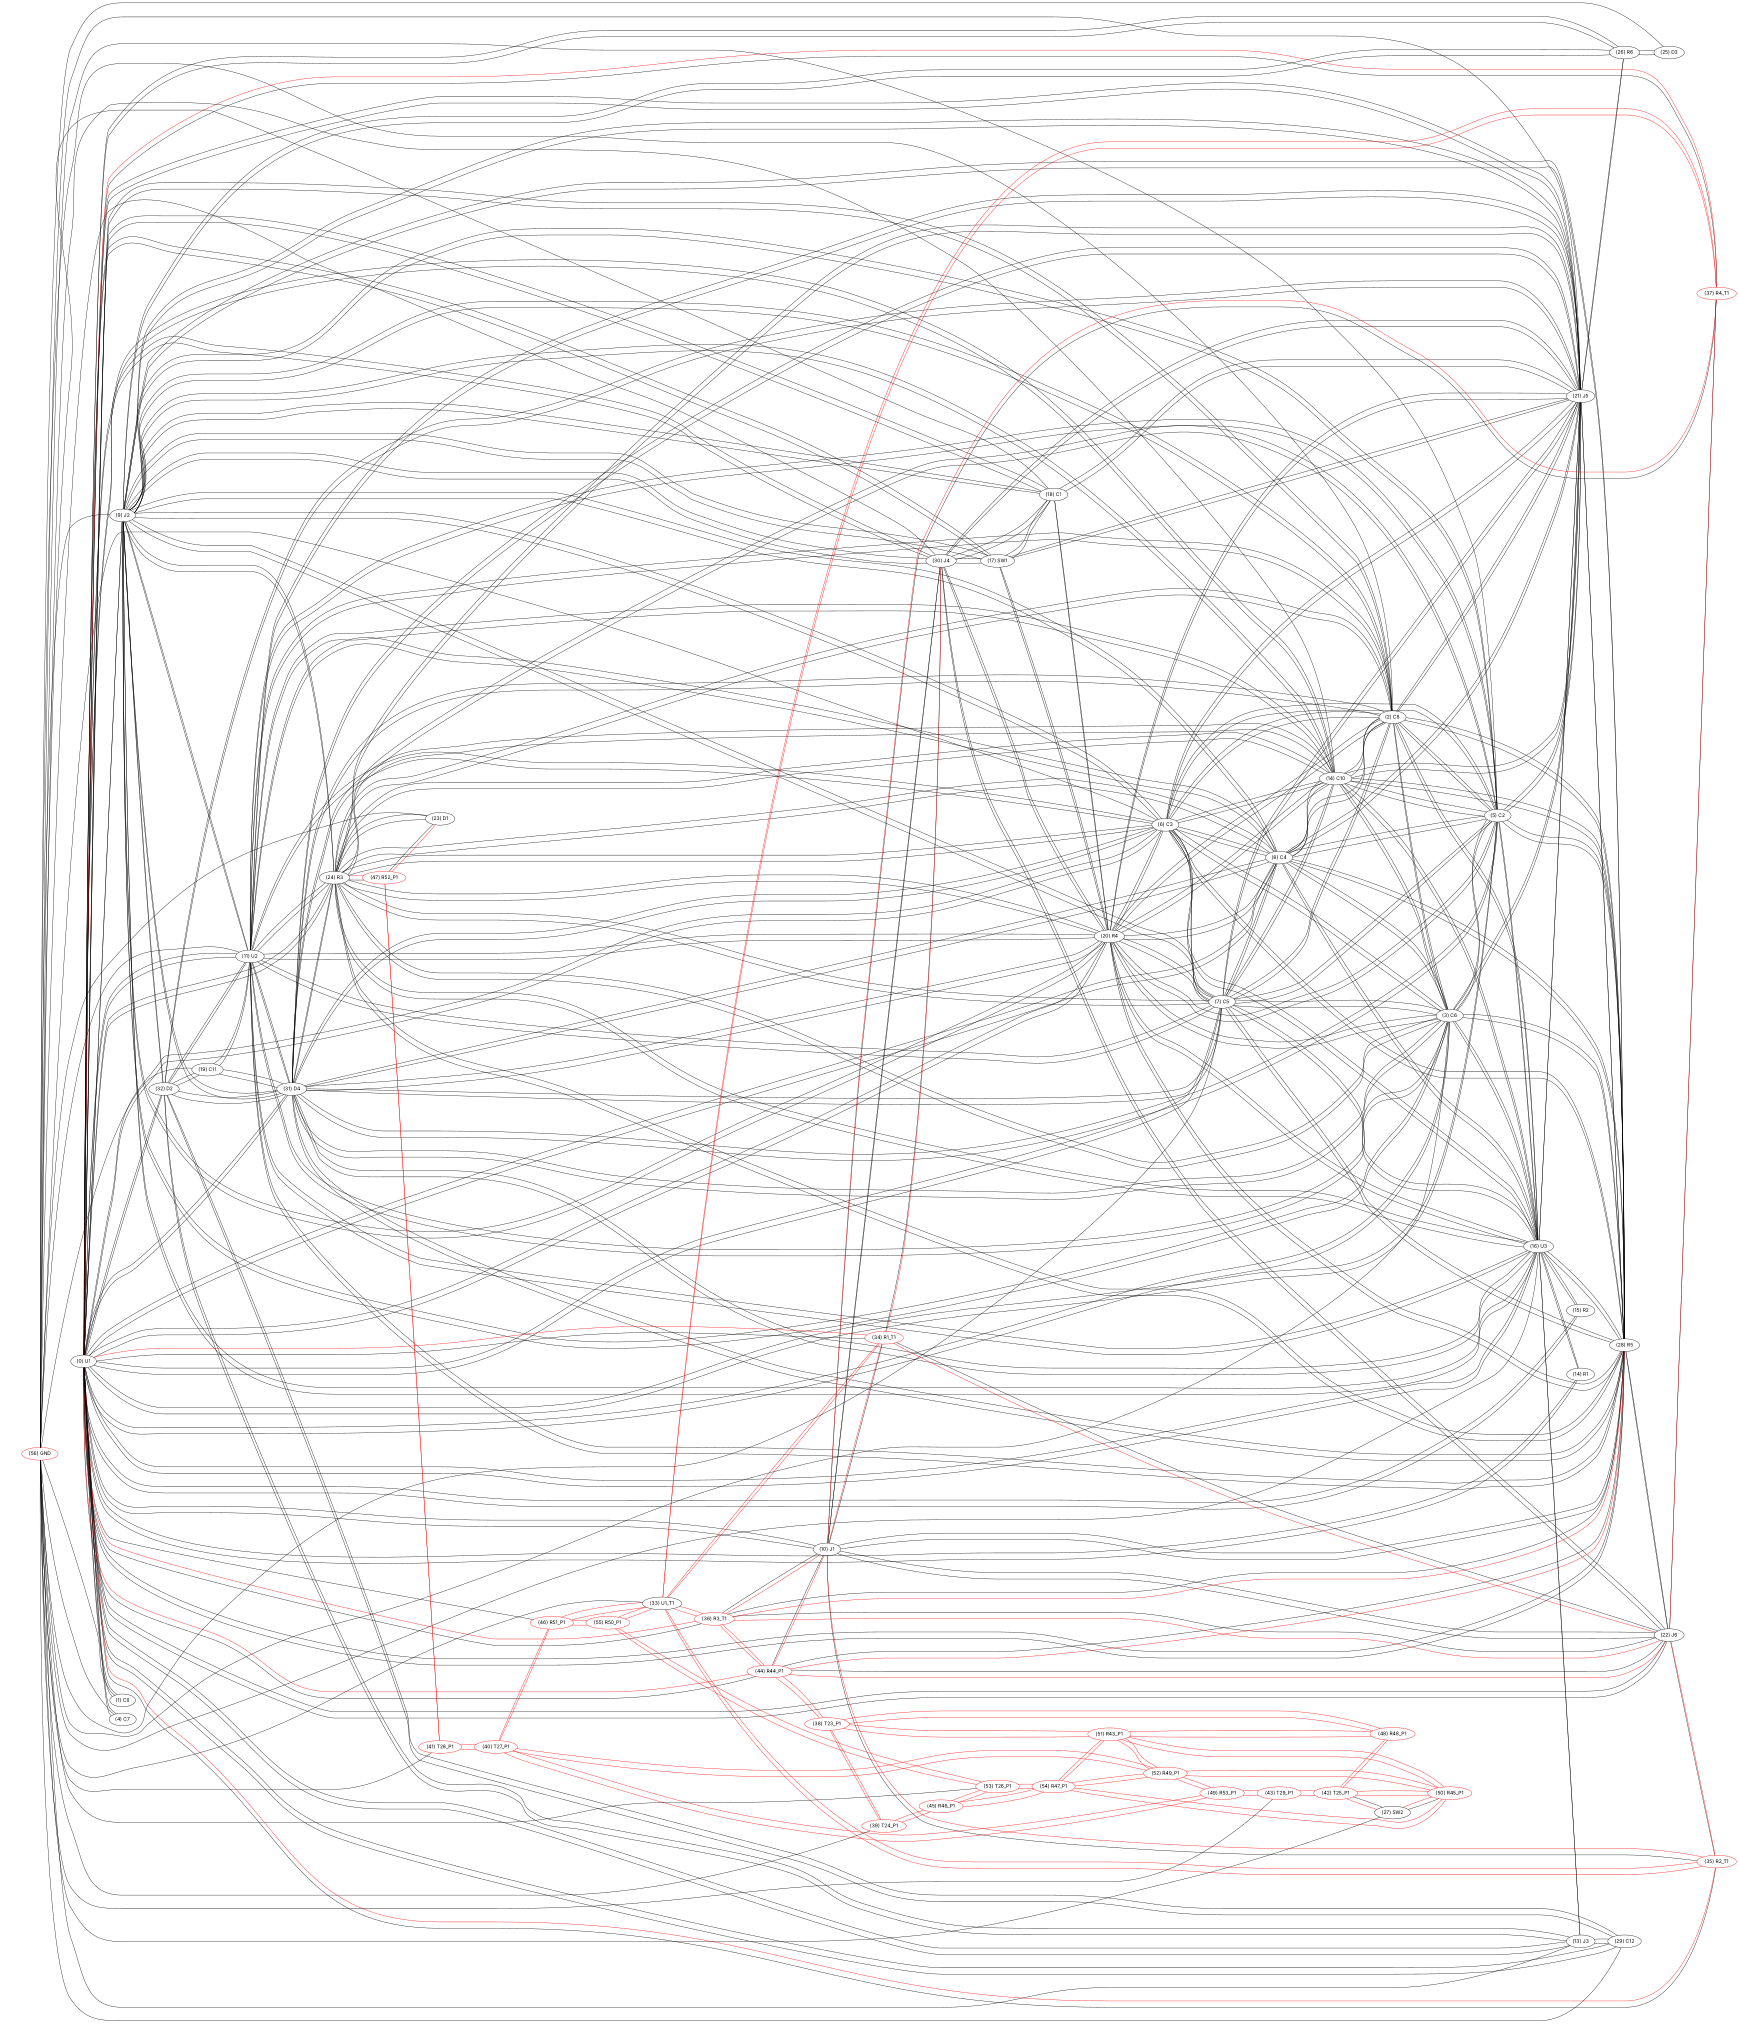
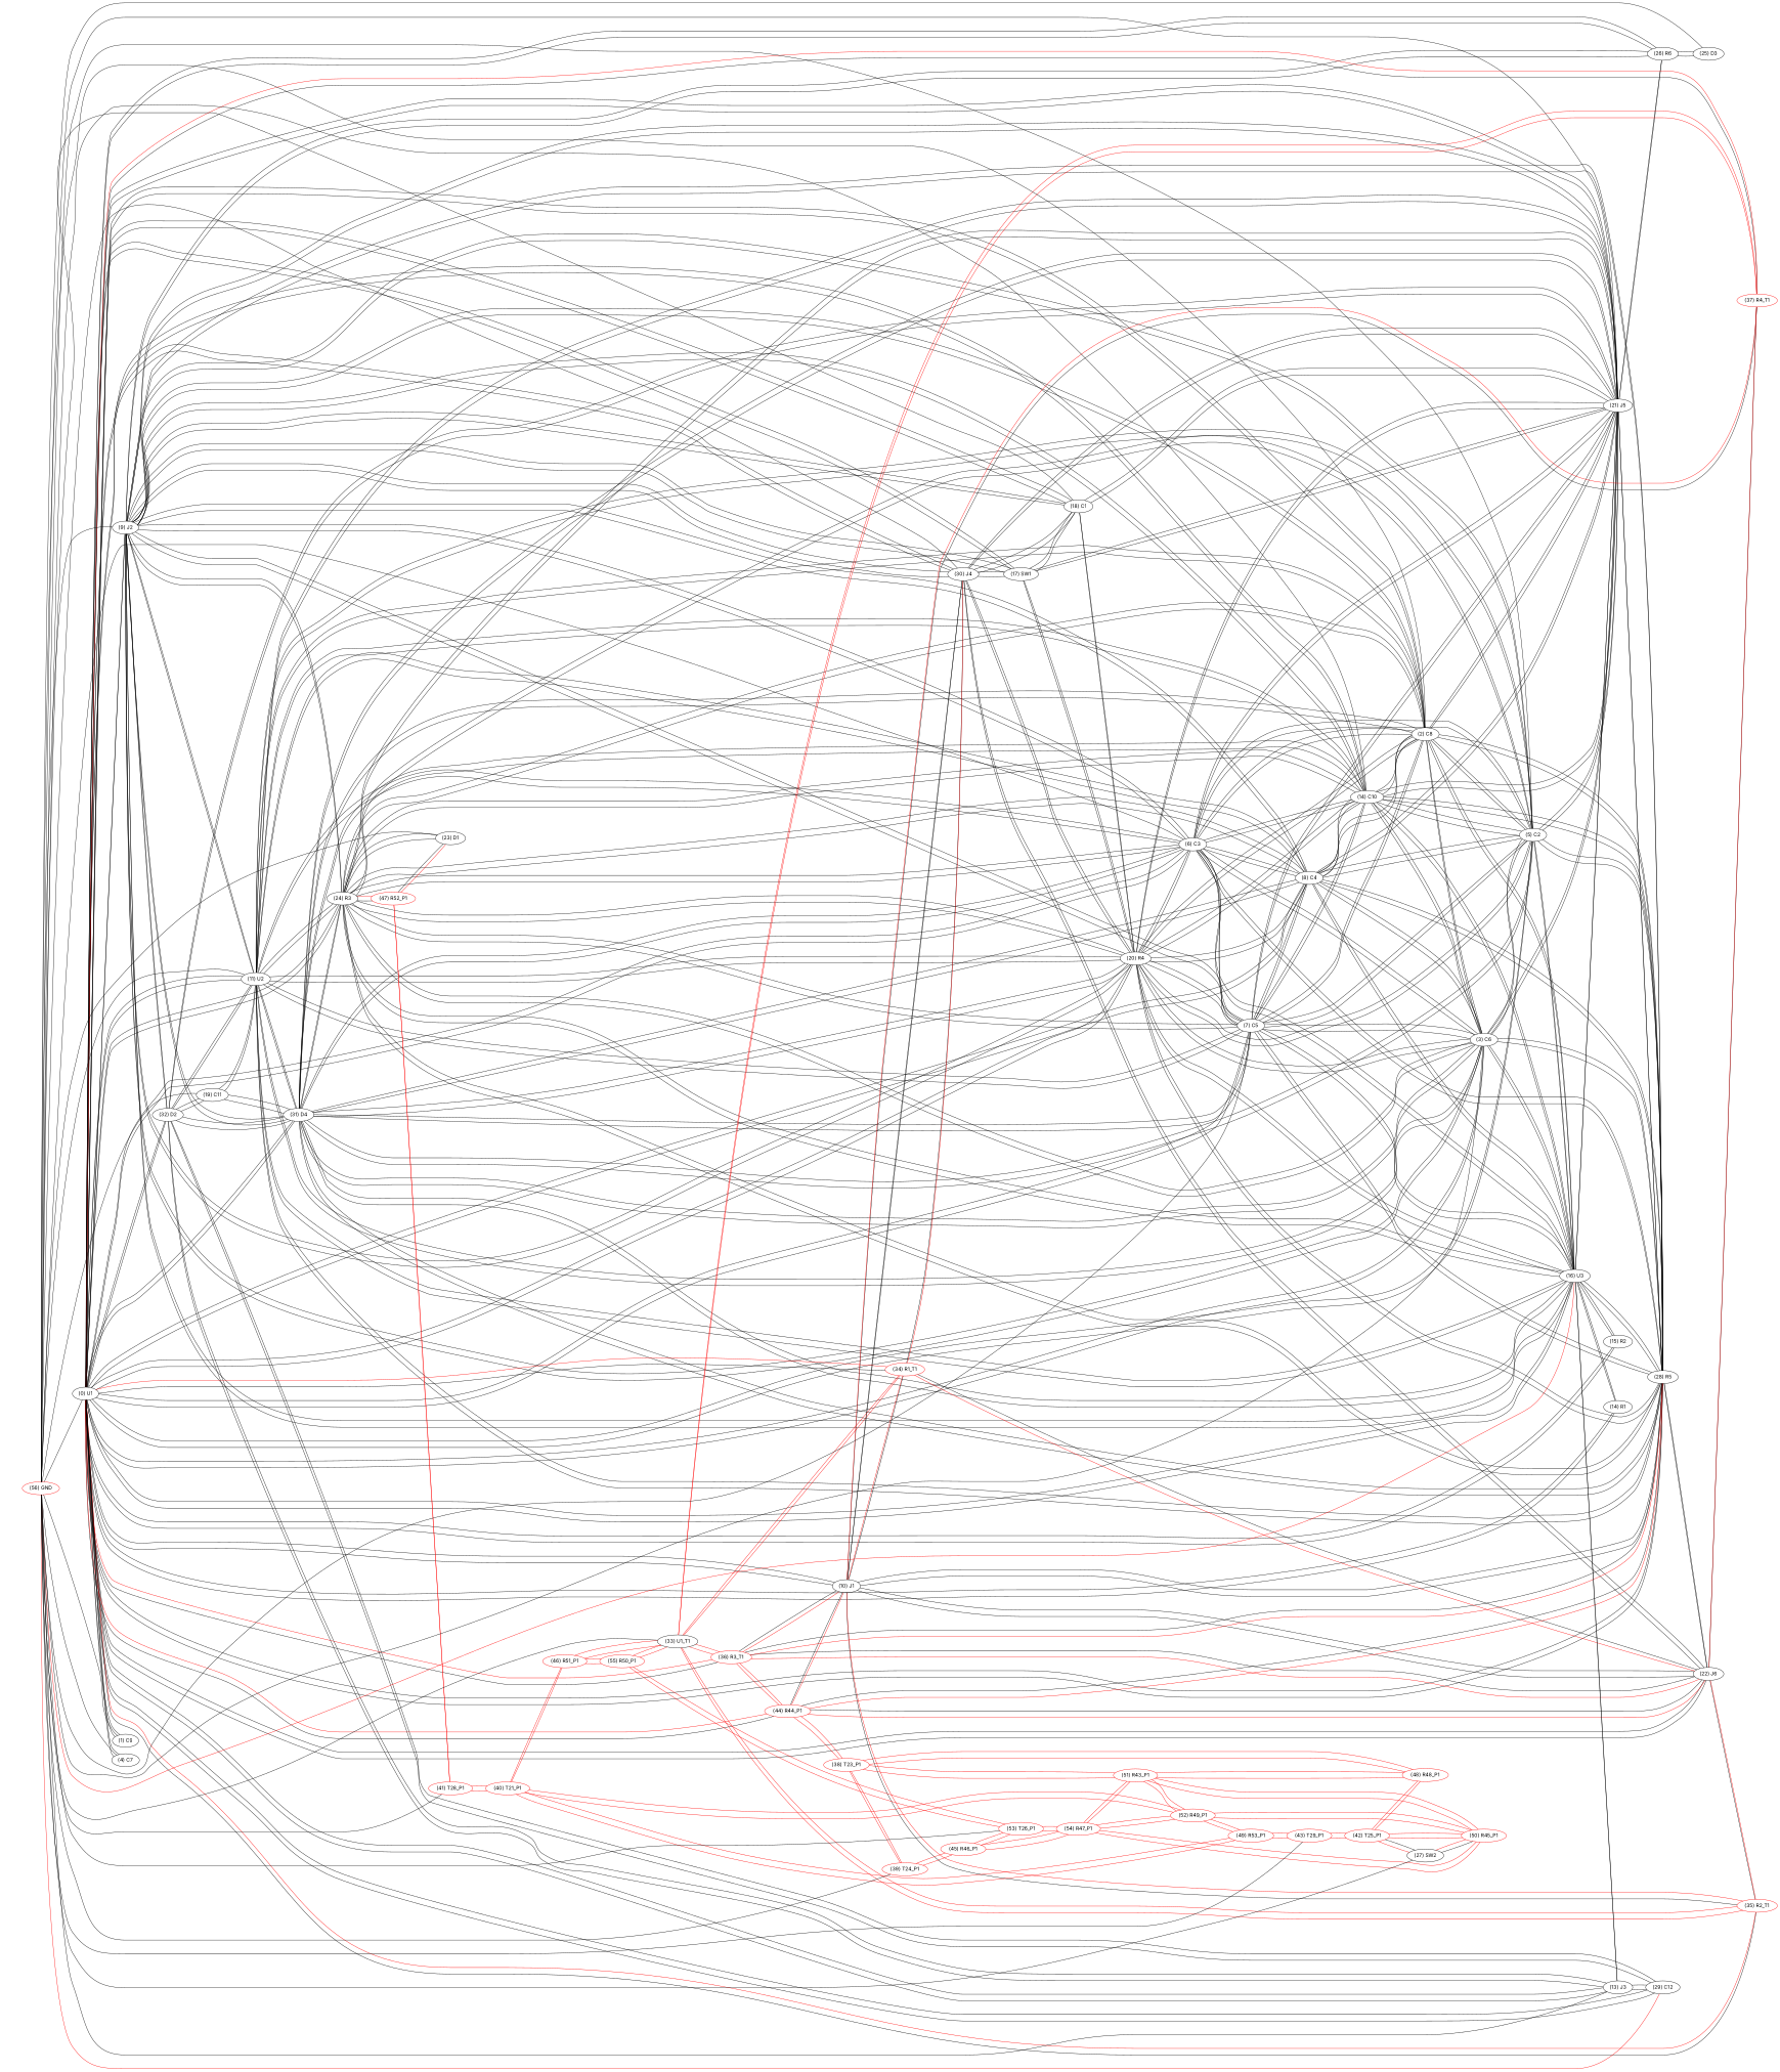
  graph {
    fontname=Inter
    rankdir=LR
    node [fontname=Inter]
    edge [fontname=Inter]
    n1 [label="(0) U1"]
    n2 [label="(9) J2"]
    n3 [label="(21) J5"]
    n4 [label="(26) R6"]
    n5 [label="(10) J1"]
    n6 [label="(28) R5"]
    n7 [label="(22) J6"]
    n8 [color=red label="(44) R44_P1"]
    n9 [color=red label="(36) R3_T1"]
    n10 [label="(16) U3"]
    n11 [label="(5) C2"]
    n12 [label="(3) C6"]
    n13 [label="(2) C8"]
    n14 [label="(20) R4"]
    n15 [label="(14) C10"]
    n16 [label="(8) C4"]
    n17 [label="(11) U2"]
    n18 [label="(7) C5"]
    n19 [label="(6) C3"]
    n20 [label="(24) R3"]
    n21 [label="(31) D4"]
    n22 [label="(1) C9"]
    n23 [color=red label="(35) R2_T1"]
    n24 [label="(30) J4"]
    n25 [color=red label="(37) R4_T1"]
    n26 [color=red label="(34) R1_T1"]
    n27 [label="(4) C7"]
    n28 [label="(18) C1"]
    n29 [label="(17) SW1"]
    n30 [label="(13) J3"]
    n31 [label="(32) D2"]
    n32 [label="(29) C12"]
    n33 [label="(15) R2"]
    n34 [label="(14) R1"]
    n35 [label="(25) D3"]
    n36 [color=red label="(38) T23_P1"]
    n37 [label="(33) U1_T1"]
    n38 [label="(19) C11"]
    n39 [label="(23) D1"]
    n40 [color=red label="(47) R52_P1"]
    n41 [color=red label="(48) R48_P1"]
    n42 [color=red label="(51) R43_P1"]
    n43 [color=red label="(39) T24_P1"]
    n44 [color=red label="(46) R51_P1"]
    n45 [color=red label="(55) R50_P1"]
    n46 [color=red label="(41) T28_P1"]
-   n47 [color=red label="(40) T27_P1"]
+   n47 [color=red label="(40) T21_P1"]
    n48 [label="(27) SW2"]
    n49 [color=red label="(42) T25_P1"]
    n50 [color=red label="(50) R45_P1"]
    n51 [color=red label="(43) T29_P1"]
    n52 [color=red label="(52) R49_P1"]
    n53 [color=red label="(54) R47_P1"]
    n54 [color=red label="(49) R53_P1"]
    n55 [color=red label="(53) T26_P1"]
    n56 [color=red label="(45) R46_P1"]
    n57 [color=red label="(56) GND"]
    n1 -- n2
    n1 -- n3
    n1 -- n4
    n1 -- n5
    n1 -- n6
    n1 -- n7
    n1 -- n8
    n1 -- n9
    n1 -- n10
    n1 -- n11
    n1 -- n12
    n1 -- n13
    n1 -- n14
    n1 -- n15
    n1 -- n16
    n1 -- n17
    n1 -- n18
    n1 -- n19
    n1 -- n20
    n1 -- n21
    n1 -- n22
    n1 -- n23
    n1 -- n24
    n1 -- n25
    n1 -- n26
    n1 -- n27
    n1 -- n28
    n1 -- n29
    n1 -- n30
    n1 -- n31
    n1 -- n32
    n1 -- n33
    n1 -- n34
    n2 -- n1
    n2 -- n3
    n2 -- n4
    n2 -- n6
    n2 -- n10
    n2 -- n11
    n2 -- n12
    n2 -- n13
    n2 -- n14
    n2 -- n15
    n2 -- n16
    n2 -- n17
    n2 -- n18
    n2 -- n19
    n2 -- n20
    n2 -- n21
    n2 -- n24
    n2 -- n28
    n2 -- n29
    n2 -- n31
    n3 -- n1
    n3 -- n2
    n3 -- n4
    n3 -- n6
    n3 -- n10
    n3 -- n11
    n3 -- n12
    n3 -- n13
    n3 -- n14
    n3 -- n15
    n3 -- n16
    n3 -- n17
    n3 -- n18
    n3 -- n19
    n3 -- n20
    n3 -- n21
    n3 -- n24
    n3 -- n28
    n3 -- n29
    n3 -- n31
    n4 -- n1
    n4 -- n2
    n4 -- n3
    n4 -- n35
    n5 -- n1
    n5 -- n6
    n5 -- n7
    n5 -- n8
    n5 -- n9
    n5 -- n23
    n5 -- n24
    n5 -- n25
    n5 -- n26
    n6 -- n1
    n6 -- n2
    n6 -- n3
    n6 -- n5
    n6 -- n7
    n6 -- n8
    n6 -- n9
    n6 -- n10
    n6 -- n11
    n6 -- n12
    n6 -- n13
    n6 -- n14
    n6 -- n15
    n6 -- n16
    n6 -- n17
    n6 -- n18
    n6 -- n19
    n6 -- n20
    n6 -- n21
    n7 -- n1
    n7 -- n5
    n7 -- n6
    n7 -- n8
    n7 -- n9
    n7 -- n23
    n7 -- n24
    n7 -- n25
    n7 -- n26
    n8 -- n1 [color=red]
    n8 -- n5 [color=red]
    n8 -- n6 [color=red]
    n8 -- n7 [color=red]
    n8 -- n9 [color=red]
    n8 -- n36 [color=red]
    n9 -- n1 [color=red]
    n9 -- n5 [color=red]
    n9 -- n6 [color=red]
    n9 -- n7 [color=red]
    n9 -- n8 [color=red]
    n9 -- n37 [color=red]
    n10 -- n1
    n10 -- n2
    n10 -- n3
    n10 -- n6
    n10 -- n11
    n10 -- n12
    n10 -- n13
    n10 -- n14
    n10 -- n15
    n10 -- n16
    n10 -- n17
    n10 -- n18
    n10 -- n19
    n10 -- n20
    n10 -- n21
    n10 -- n30
    n10 -- n33
    n10 -- n34
    n11 -- n1
    n11 -- n2
    n11 -- n3
    n11 -- n6
    n11 -- n10
    n11 -- n12
    n11 -- n13
    n11 -- n14
    n11 -- n15
    n11 -- n16
    n11 -- n17
    n11 -- n18
    n11 -- n19
    n11 -- n20
    n11 -- n21
    n12 -- n1
    n12 -- n2
    n12 -- n3
    n12 -- n6
    n12 -- n10
    n12 -- n11
    n12 -- n13
    n12 -- n14
    n12 -- n15
    n12 -- n16
    n12 -- n17
    n12 -- n18
    n12 -- n19
    n12 -- n20
    n12 -- n21
    n13 -- n1
    n13 -- n2
    n13 -- n3
    n13 -- n6
    n13 -- n10
    n13 -- n11
    n13 -- n12
    n13 -- n14
    n13 -- n15
    n13 -- n16
    n13 -- n17
    n13 -- n18
    n13 -- n19
    n13 -- n20
    n13 -- n21
    n14 -- n1
    n14 -- n2
    n14 -- n3
    n14 -- n6
    n14 -- n10
    n14 -- n11
    n14 -- n12
    n14 -- n13
    n14 -- n15
    n14 -- n16
    n14 -- n17
    n14 -- n18
    n14 -- n19
    n14 -- n20
    n14 -- n21
    n14 -- n24
    n14 -- n28
    n14 -- n29
    n15 -- n1
    n15 -- n2
    n15 -- n3
    n15 -- n6
    n15 -- n10
    n15 -- n11
    n15 -- n12
    n15 -- n13
    n15 -- n14
    n15 -- n16
    n15 -- n17
    n15 -- n18
    n15 -- n19
    n15 -- n20
    n15 -- n21
    n16 -- n1
    n16 -- n2
    n16 -- n3
    n16 -- n6
    n16 -- n10
    n16 -- n11
    n16 -- n12
    n16 -- n13
    n16 -- n14
    n16 -- n15
    n16 -- n17
    n16 -- n18
    n16 -- n19
    n16 -- n20
    n16 -- n21
    n17 -- n1
    n17 -- n2
    n17 -- n3
    n17 -- n6
    n17 -- n10
    n17 -- n11
    n17 -- n12
    n17 -- n13
    n17 -- n14
    n17 -- n15
    n17 -- n16
    n17 -- n18
    n17 -- n19
    n17 -- n20
    n17 -- n21
    n17 -- n31
    n17 -- n38
    n18 -- n1
    n18 -- n2
    n18 -- n3
    n18 -- n6
    n18 -- n10
    n18 -- n11
    n18 -- n12
    n18 -- n13
    n18 -- n14
    n18 -- n15
    n18 -- n16
    n18 -- n17
    n18 -- n19
    n18 -- n20
    n18 -- n21
    n19 -- n1
    n19 -- n2
    n19 -- n3
    n19 -- n6
    n19 -- n10
    n19 -- n11
    n19 -- n12
    n19 -- n13
    n19 -- n14
    n19 -- n15
    n19 -- n16
    n19 -- n17
    n19 -- n18
    n19 -- n20
    n19 -- n21
    n20 -- n1
    n20 -- n2
    n20 -- n3
    n20 -- n6
    n20 -- n10
    n20 -- n11
    n20 -- n12
    n20 -- n13
    n20 -- n14
    n20 -- n15
    n20 -- n16
    n20 -- n17
    n20 -- n18
    n20 -- n19
    n20 -- n21
    n20 -- n39
    n20 -- n40
    n21 -- n1
    n21 -- n2
    n21 -- n3
    n21 -- n6
    n21 -- n10
    n21 -- n11
    n21 -- n12
    n21 -- n13
    n21 -- n14
    n21 -- n15
    n21 -- n16
    n21 -- n17
    n21 -- n18
    n21 -- n19
    n21 -- n20
    n21 -- n31
    n21 -- n38
    n22 -- n1
    n23 -- n1 [color=red]
    n23 -- n5 [color=red]
    n23 -- n7 [color=red]
    n23 -- n37 [color=red]
    n24 -- n1
    n24 -- n2
    n24 -- n3
    n24 -- n5
    n24 -- n7
    n24 -- n14
    n24 -- n26
    n24 -- n28
    n24 -- n29
    n25 -- n1 [color=red]
    n25 -- n5 [color=red]
    n25 -- n7 [color=red]
    n25 -- n37 [color=red]
    n26 -- n1 [color=red]
    n26 -- n5 [color=red]
    n26 -- n7 [color=red]
    n26 -- n24 [color=red]
    n26 -- n37 [color=red]
    n27 -- n1
    n28 -- n1
    n28 -- n2
    n28 -- n3
    n28 -- n14
    n28 -- n24
    n28 -- n29
    n29 -- n1
    n29 -- n2
    n29 -- n3
    n29 -- n14
    n29 -- n24
    n29 -- n28
    n30 -- n1
    n30 -- n10
    n30 -- n31
    n30 -- n32
    n31 -- n1
    n31 -- n2
    n31 -- n3
    n31 -- n17
    n31 -- n21
    n31 -- n30
    n31 -- n32
    n31 -- n38
    n32 -- n1
    n32 -- n30
    n32 -- n31
    n33 -- n1
    n33 -- n10
    n34 -- n1
    n34 -- n10
    n35 -- n4
    n36 -- n8 [color=red]
    n36 -- n41 [color=red]
    n36 -- n42 [color=red]
    n36 -- n43 [color=red]
    n37 -- n9 [color=red]
    n37 -- n23 [color=red]
    n37 -- n25 [color=red]
    n37 -- n26 [color=red]
    n37 -- n44 [color=red]
    n37 -- n45 [color=red]
    n38 -- n17
    n38 -- n21
    n38 -- n31
    n39 -- n20
    n39 -- n40
    n40 -- n20 [color=red]
    n40 -- n39 [color=red]
    n40 -- n46 [color=red]
    n41 -- n36 [color=red]
    n41 -- n42 [color=red]
    n41 -- n49 [color=red]
    n42 -- n36 [color=red]
    n42 -- n41 [color=red]
    n42 -- n50 [color=red]
    n42 -- n52 [color=red]
    n42 -- n53 [color=red]
    n43 -- n36 [color=red]
    n43 -- n56 [color=red]
    n44 -- n37 [color=red]
    n44 -- n45 [color=red]
    n44 -- n47 [color=red]
    n45 -- n37 [color=red]
    n45 -- n44 [color=red]
    n45 -- n55 [color=red]
    n46 -- n40 [color=red]
    n46 -- n47 [color=red]
    n47 -- n44 [color=red]
    n47 -- n46 [color=red]
    n47 -- n52 [color=red]
    n47 -- n54 [color=red]
    n48 -- n49
    n48 -- n50
    n49 -- n41 [color=red]
    n49 -- n48 [color=red]
    n49 -- n50 [color=red]
    n49 -- n51 [color=red]
    n50 -- n42 [color=red]
    n50 -- n48 [color=red]
    n50 -- n49 [color=red]
    n50 -- n52 [color=red]
    n50 -- n53 [color=red]
    n51 -- n49 [color=red]
    n51 -- n54 [color=red]
    n52 -- n42 [color=red]
    n52 -- n47 [color=red]
    n52 -- n50 [color=red]
    n52 -- n53 [color=red]
    n52 -- n54 [color=red]
    n53 -- n42 [color=red]
    n53 -- n50 [color=red]
    n53 -- n52 [color=red]
    n53 -- n55 [color=red]
    n53 -- n56 [color=red]
    n54 -- n47 [color=red]
    n54 -- n51 [color=red]
    n54 -- n52 [color=red]
    n55 -- n45 [color=red]
    n55 -- n53 [color=red]
    n55 -- n56 [color=red]
    n56 -- n43 [color=red]
    n56 -- n53 [color=red]
    n56 -- n55 [color=red]
-   n44 -- n1
+   n57 -- n1
    n57 -- n2
    n57 -- n3
-   n57 -- n10
+   n57 -- n10 [color=red]
    n57 -- n11
    n57 -- n12
    n57 -- n13
    n57 -- n15
    n57 -- n17
    n57 -- n18
    n57 -- n19
    n57 -- n22
    n57 -- n24
    n57 -- n27
    n57 -- n28
    n57 -- n30
-   n57 -- n32
+   n57 -- n32 [color=red]
    n57 -- n35
    n57 -- n37
    n57 -- n38
    n57 -- n39
    n57 -- n43
    n57 -- n46
    n57 -- n48
    n57 -- n51
    n57 -- n55
  }
